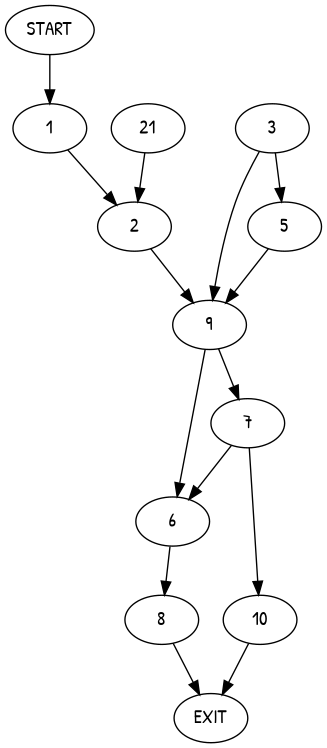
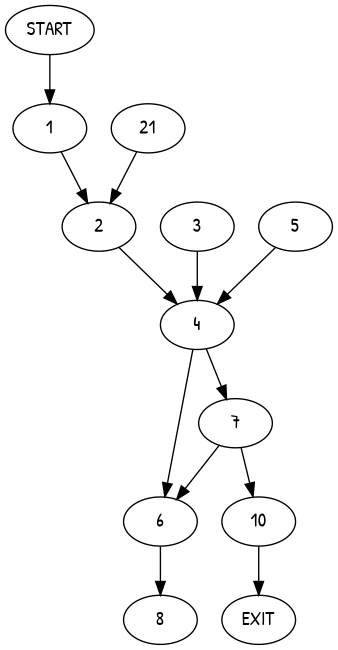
  digraph {
    fontname="Patrick Hand"
    node [fontname="Patrick Hand"]
    edge [fontname="Patrick Hand"]
    n1 [label=START]
    1
    2
    n4 [label=EXIT]
-   4 [label=9]
+   4
    3
    5
    6
    7
    8
    10
    n12 [label=21]
    n1 -> 1
    1 -> 2
    2 -> 4
    4 -> 6
    4 -> 7
    3 -> 4
-   3 -> 5
    5 -> 4
    6 -> 8
    7 -> 6
    7 -> 10
-   8 -> n4
    10 -> n4
    n12 -> 2
  }
